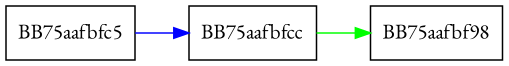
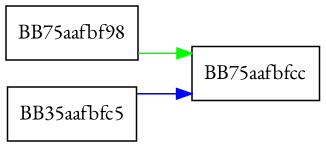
  digraph {
    fontname="EB Garamond"
    rankdir=LR
    splines=ortho
    node [fontname="EB Garamond" shape=box]
    edge [fontname="EB Garamond"]
    BB75aafbf98
    BB75aafbfcc
-   BB75aafbfc5
-   BB75aafbfcc -> BB75aafbf98 [color=green]
+   BB75aafbfc5 [label=BB35aafbfc5]
+   BB75aafbf98 -> BB75aafbfcc [color=green]
    BB75aafbfc5 -> BB75aafbfcc [color=blue]
  }
